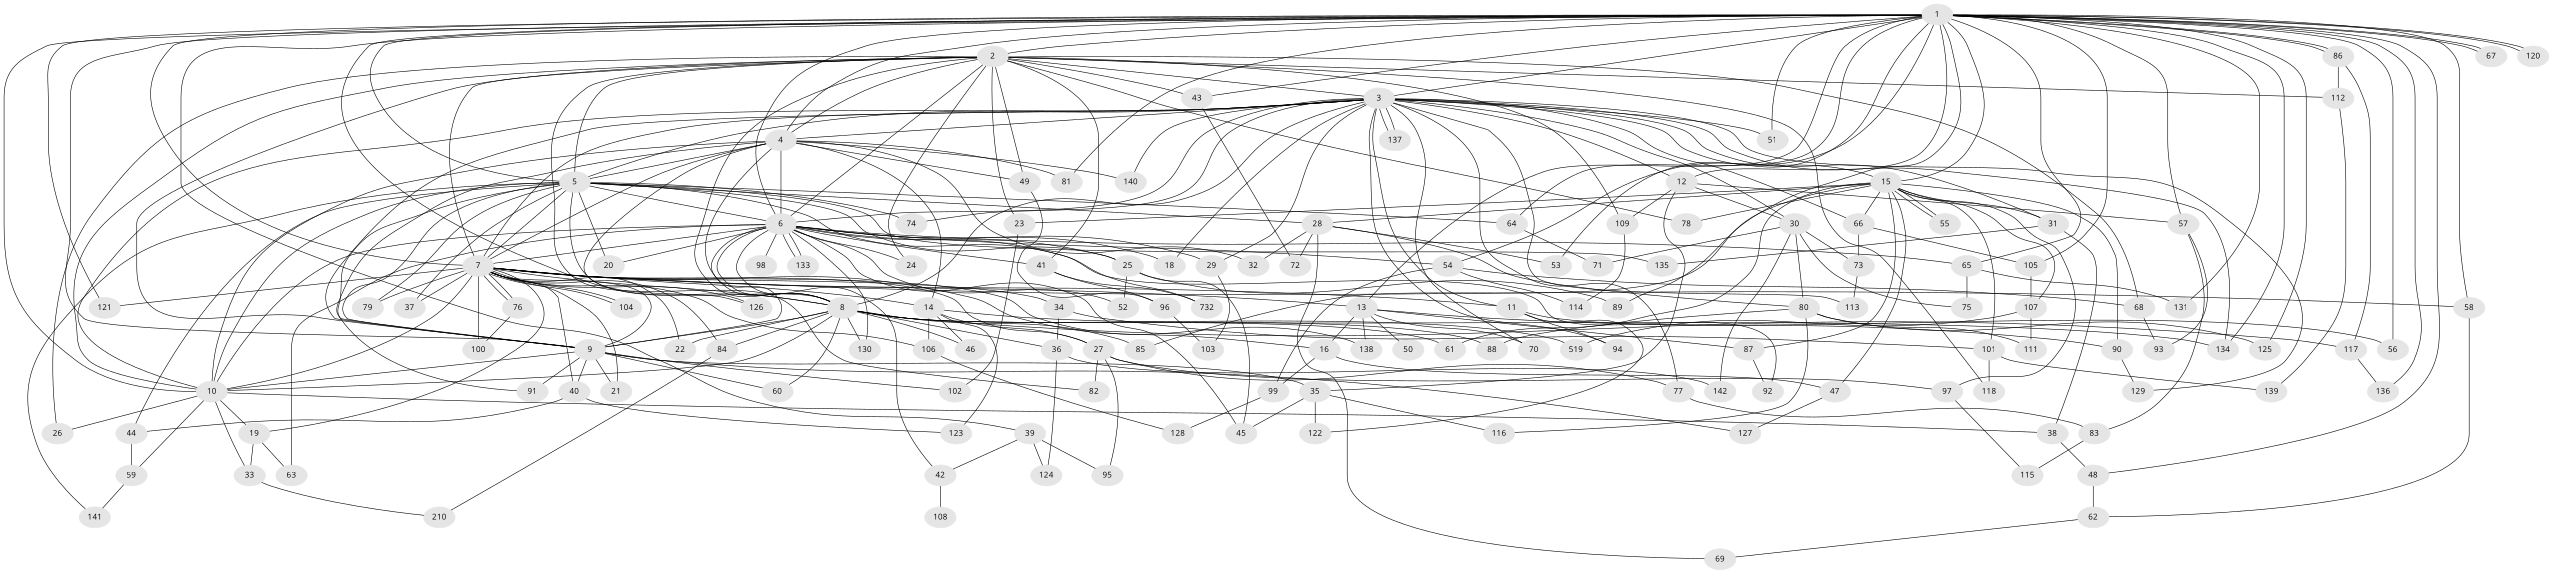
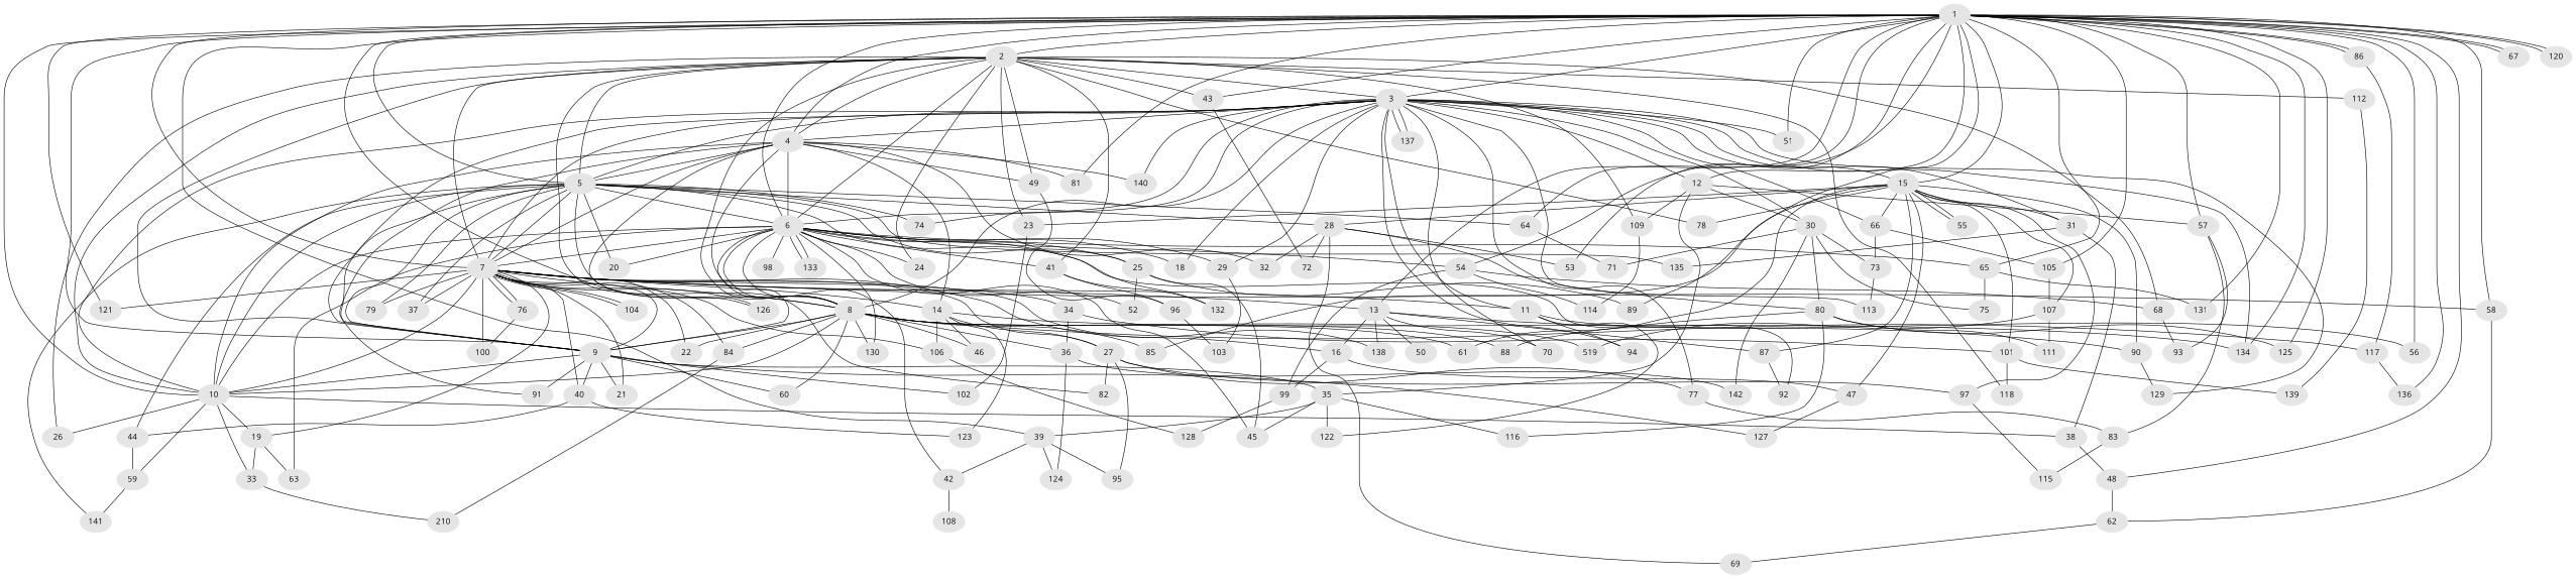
  graph {
    fontname="Open Sans"
    node [color=gray90 fontname="Open Sans" style=filled]
    edge [fontname="Open Sans"]
    1
    2
    3
    4
    5
    6
    7
    8
    9
    10
    12
    13
    15
    39
    43
    48
    51
    53
    54
    56
    57
    58
    64
    65
    67
    81
    86
    89
    105
    120
    121
    125
    131
    134
    136
    23
    24
    26
    41
    49
    68
    78
    82
    109
    112
    118
    11
    18
    29
    30
    31
    66
    70
    74
    77
    94
    113
    129
    137
    140
    14
    32
    126
    20
    25
    28
    37
    44
    79
    91
-   132 [label=732]
+   132
    135
    141
    98
    42
    52
    63
    92
    130
    133
    45
    16
    19
    21
    22
    27
    34
    40
    76
    84
    100
    104
    106
    138
    36
    46
    60
    61
    85
    88
    117
    n102 [label=519]
    35
    102
    127
    33
    38
    59
    50
    87
    90
    47
    55
    97
    101
    107
    95
    124
    72
    62
    99
    114
    83
    93
    71
    75
    96
    139
    122
    103
    80
    73
    142
    123
    69
    108
    n137 [label=210]
    128
    116
    115
    111
    1 -- 2
    1 -- 3
    1 -- 4
    1 -- 5
    1 -- 6
    1 -- 7
    1 -- 8
    1 -- 9
    1 -- 10
    1 -- 12
    1 -- 13
    1 -- 15
    1 -- 39
    1 -- 43
    1 -- 48
    1 -- 51
    1 -- 53
    1 -- 54
    1 -- 56
    1 -- 57
    1 -- 58
    1 -- 64
    1 -- 65
    1 -- 67
    1 -- 67
    1 -- 81
    1 -- 86
    1 -- 86
    1 -- 89
    1 -- 105
    1 -- 120
    1 -- 120
    1 -- 121
    1 -- 125
    1 -- 131
    1 -- 134
    1 -- 136
    2 -- 3
    2 -- 4
    2 -- 5
    2 -- 6
    2 -- 7
    2 -- 8
    2 -- 9
    2 -- 10
    2 -- 43
    2 -- 23
    2 -- 24
    2 -- 26
    2 -- 41
    2 -- 49
    2 -- 68
    2 -- 78
    2 -- 82
    2 -- 109
    2 -- 112
    2 -- 118
    3 -- 4
    3 -- 5
    3 -- 6
    3 -- 7
    3 -- 8
    3 -- 9
    3 -- 10
    3 -- 12
    3 -- 15
    3 -- 51
    3 -- 134
    3 -- 11
    3 -- 18
    3 -- 29
    3 -- 30
    3 -- 31
    3 -- 66
    3 -- 70
    3 -- 74
    3 -- 77
    3 -- 94
    3 -- 113
    3 -- 129
    3 -- 137
    3 -- 137
    3 -- 140
    4 -- 5
    4 -- 6
    4 -- 7
    4 -- 8
    4 -- 9
    4 -- 10
    4 -- 81
    4 -- 49
    4 -- 140
    4 -- 14
    4 -- 32
    4 -- 126
    5 -- 6
    5 -- 7
    5 -- 8
    5 -- 9
    5 -- 10
    5 -- 64
    5 -- 74
    5 -- 20
    5 -- 25
    5 -- 28
    5 -- 37
    5 -- 44
    5 -- 79
    5 -- 91
    5 -- 132
    5 -- 135
    5 -- 141
    6 -- 7
    6 -- 8
    6 -- 9
    6 -- 10
    6 -- 54
    6 -- 65
    6 -- 24
    6 -- 41
    6 -- 18
    6 -- 29
    6 -- 20
    6 -- 25
    6 -- 98
    6 -- 42
    6 -- 52
    6 -- 63
    6 -- 92
    6 -- 130
    6 -- 133
    6 -- 133
    6 -- 45
    7 -- 8
    7 -- 9
    7 -- 10
    7 -- 13
    7 -- 58
    7 -- 121
    7 -- 11
    7 -- 14
    7 -- 126
    7 -- 37
    7 -- 79
    7 -- 16
    7 -- 19
    7 -- 21
    7 -- 22
    7 -- 27
    7 -- 34
    7 -- 40
    7 -- 76
    7 -- 76
    7 -- 84
    7 -- 100
    7 -- 104
    7 -- 104
    7 -- 106
    7 -- 138
    8 -- 9
    8 -- 10
    8 -- 130
    8 -- 22
    8 -- 84
    8 -- 36
    8 -- 46
    8 -- 60
    8 -- 61
    8 -- 85
    8 -- 88
    8 -- 117
    8 -- n102
    9 -- 10
    9 -- 91
    9 -- 21
    9 -- 40
    9 -- 60
    9 -- 35
    9 -- 102
    9 -- 127
    10 -- 26
    10 -- 19
    10 -- 33
    10 -- 38
    10 -- 59
    12 -- 57
    12 -- 109
    12 -- 30
    12 -- 35
    13 -- 70
    13 -- 16
    13 -- 138
    13 -- 50
    13 -- 87
    13 -- 90
    15 -- 23
    15 -- 78
    15 -- 31
    15 -- 66
    15 -- 28
    15 -- 61
    15 -- 85
    15 -- 87
    15 -- 90
    15 -- 47
    15 -- 55
    15 -- 55
    15 -- 97
    15 -- 101
    15 -- 107
    39 -- 42
    39 -- 95
    39 -- 124
    43 -- 72
    48 -- 62
    54 -- 68
    54 -- 99
    54 -- 114
    57 -- 83
    57 -- 93
    58 -- 62
    64 -- 71
    65 -- 131
    65 -- 75
-   86 -- 112
    86 -- 117
    105 -- 107
    23 -- 102
    41 -- 132
    41 -- 96
    49 -- 96
    68 -- 93
    109 -- 114
    112 -- 139
    11 -- 56
    11 -- 94
    11 -- 122
    29 -- 103
    30 -- 71
    30 -- 75
    30 -- 80
    30 -- 73
    30 -- 142
    31 -- 135
    31 -- 38
    66 -- 105
    66 -- 73
    77 -- 83
    14 -- 134
    14 -- 27
    14 -- 106
    14 -- 46
    14 -- 123
    25 -- 89
    25 -- 52
    25 -- 45
    28 -- 53
    28 -- 32
    28 -- 72
    28 -- 80
    28 -- 69
    44 -- 59
    42 -- 108
    16 -- 47
    16 -- 99
    19 -- 63
    19 -- 33
    27 -- 82
    27 -- 77
    27 -- 97
    27 -- 95
    34 -- 36
    34 -- 101
    40 -- 44
    40 -- 123
    76 -- 100
    84 -- n137
    106 -- 128
    36 -- 124
    36 -- 142
    117 -- 136
+   35 -- 39
    35 -- 45
    35 -- 122
    35 -- 116
    33 -- n137
    38 -- 48
    59 -- 141
    87 -- 92
    90 -- 129
    47 -- 127
    97 -- 115
    101 -- 118
    101 -- 139
    107 -- n102
    107 -- 111
    62 -- 69
    99 -- 128
    83 -- 115
    96 -- 103
    80 -- 125
    80 -- 88
    80 -- 116
    80 -- 111
    73 -- 113
  }
